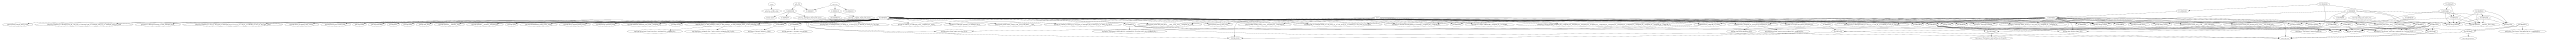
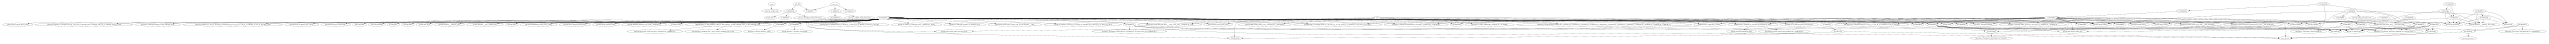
  digraph {
    fontname=Ubuntu
    node [fontname=Ubuntu]
    edge [fontname=Ubuntu]
    n1 [label=entry0]
    n2 [label="sym.imp.__uClibc_main"]
    n3 [label="sym._fini"]
    n4 [label="fcn.0804b270"]
    n5 [label="fcn.0804b2d8"]
    n6 [label="section..dtors"]
    n7 [label="fcn.0804b274"]
    n8 [label="sym.imp.__deregister_frame_info_bases"]
    n9 [label="sym._init"]
    n10 [label="fcn.0804b340"]
    n11 [label="fcn.0804e5f4"]
    n12 [label="unk.0x804b34b"]
    n13 [label="sym.imp.__register_frame_info_bases"]
    n14 [label="method.vector_nv::flat_message_.insert_nv::flat_message__nv::flat_message_const__nv::flat_message_const_"]
    n15 [label="sym.imp.vector_base::insert_raw_char__unsigned_int__unsigned_int_"]
    n16 [label="sym.imp.vector_unsigned_char_::vector_vector_unsigned_char__const_"]
    n17 [label="method.vector_unsigned_int_.push_back_unsigned_int_const_"]
    n18 [label="sym.imp.sizeOfAllocatedMem_void_"]
    n19 [label="sym.imp.vector_base::reserve_raw_unsigned_int__unsigned_int_"]
    n20 [label="method.vector_unsigned_int_.vector__"]
    n21 [label="sym.imp.vector_base::erase_raw_char__char_"]
    n22 [label=main]
    n23 [label="afd.imp.malloc"]
    n24 [label="method.nv::Looper.Looper_unsigned_int__unsigned_int__unsigned_int__unsigned_int__unsigned_int__unsigned_int__unsigned_int__unsigned_int__unsigned_int__unsigned_int__unsigned_int__unsigned_int__unsigned_int_"]
    n25 [label="sym.imp.nv::Looper::setupLeave_unsigned_int_"]
    n26 [label="sym.imp.string::string_char_const_"]
    n27 [label="sym.imp.AMap::AMap_string_const__unsigned_int__unsigned_int_"]
    n28 [label="sym.imp.string::freeptr__"]
    n29 [label="sym.imp.tree_base::tree_base_bool____void__void__void___unsigned_int__void_"]
    n30 [label="sym.imp.nv::Looper::addHandler_unsigned_int__nv::Handler_"]
    n31 [label="fcn.0804ae50"]
    n32 [label="sym.imp.tcgetattr"]
    n33 [label="sym.imp.operator___ostream__char_const_"]
    n34 [label="sym.imp.endl_ostream_"]
    n35 [label="fcn.0804ae9a"]
    n36 [label="sym.imp.tcsetattr"]
    n37 [label="fcn.0804afd6"]
    n38 [label="sym.imp.ioctl"]
+   n39 [label="fcn.0804bc04"]
    n40 [label="fcn.0804bc88"]
    n41 [label="sym.imp.tree_base::clear_void____tree_node_base__"]
    n42 [label="fcn.0804bcd6"]
    n43 [label="sym.imp.tree"]
    n44 [label="fcn.0804bbe6"]
    n45 [label="sym.imp.nv::ThinRunner::removeTimer_nv::TimerPtr_"]
    n46 [label="sym.imp.nv::getRunner__"]
    n47 [label="fcn.0804bb90"]
    n48 [label="sym.imp.nv::lstream::isMuted___const"]
    n49 [label="fcn.0804bbb1"]
    n50 [label="sym.imp.operator___ostream__string_view_"]
    n51 [label="fcn.0804baca"]
    n52 [label="sym.imp.abort"]
    n53 [label="sym.imp.nv::ThinRunner::addSocket_int__unsigned_int__function_void__int__unsigned_int___"]
    n54 [label="fcn.0804bd7a"]
    n55 [label="sym.imp.nv::ThinRunner::addTimer_unsigned_int__function_void_____"]
    n56 [label="sym.imp.tree_iterator_base::incr__"]
    n57 [label="fcn.0804be9c"]
    n58 [label="fcn.0804be5e"]
    n59 [label="sym.imp.nv::message::message__"]
    n60 [label="sym.imp.nv::message::insert_vector_nv::u32_array_id__unsigned_int__unsigned_int_"]
    n61 [label="sym.imp.void_nv::message::insert_nv::u32_id__nv::u32_id__nv::IdTraits_nv::u32_id_::set_type_"]
    n62 [label="fcn.0804ab00"]
    n63 [label="sym.imp.void_nv::message::insert_nv::u32_array_id__nv::u32_array_id__nv::IdTraits_nv::u32_array_id_::set_type_"]
    n64 [label="sym.imp.void_nv::message::insert_nv::string_id__nv::string_id__nv::IdTraits_nv::string_id_::set_type_"]
    n65 [label="sym.imp.nv::Handler::exchangeCmd_nv::message__unsigned_int__unsigned_int_"]
    n66 [label="sym.imp.nv::isError_nv::message_const__unsigned_int__string_"]
    n67 [label="sym.imp.nv::message::operator_nv::message_const_"]
    n68 [label="fcn.0804a7d0"]
    n69 [label="sym.imp.string::string__"]
    n70 [label="sym.imp.tree_base::insert_unique_void__tree_node_base____void__"]
    n71 [label="sym.imp.nv::IdTraits_nv::string_id_::set_type_nv::message::get_nv::string_id__nv::string_id__const"]
    n72 [label="sym.imp.string::assign_string_const_"]
    n73 [label="sym.imp.nv::IdTraits_nv::message_array_id_::set_type_nv::message::get_nv::message_array_id__nv::message_array_id__const"]
    n74 [label="sym.imp.nv::message::message_nv::flat_message_const_"]
    n75 [label="sym.imp.nv::IdTraits_nv::u32_id_::set_type_nv::message::get_nv::u32_id__nv::u32_id__nv::IdTraits_nv::u32_id_::set_type__const"]
    n76 [label="sym.imp.vector_unsigned_char_::vector__"]
    n77 [label="sym.imp.vector_base::vector_base__"]
    n78 [label="sym.imp.socket"]
    n79 [label="sym.imp.setsockopt"]
    n80 [label="sym.imp.bind"]
    n81 [label="sym.imp.listen"]
    n82 [label="sym.imp.inet_ntoa"]
    n83 [label="sym.imp.operator___ostream__char_"]
-   n84 [label="sym.imp.operator___ostream__unsigned_int_"]
+   n84 [label="sym.imp.operator___tree__unsigned_int_"]
    n85 [label="sym.imp.open"]
    n86 [label="sym.imp.normalizePath_string_const__string_"]
    n87 [label="sym.imp.string::append_string_const_"]
    n88 [label="sym.imp.string::operator_string_"]
    n89 [label="sym.imp.ofstream::ofstream_char_const__unsigned_int_"]
    n90 [label="sym.imp.accept"]
    n91 [label="sym.imp.close"]
    n92 [label="fcn.0804cf2a"]
-   n93 [label="fcn.0804cf98"]
    n94 [label="fcn.0804d000"]
    n95 [label="fcn.0804cff0"]
    n96 [label="fcn.0804bd27"]
    n97 [label="fcn.0804ba62"]
    n98 [label="sym.imp.memmove"]
    n99 [label="fcn.0804bbcc"]
    n100 [label="sym.imp.nv::ThinRunner::removeSocket_int_"]
    n101 [label="fcn.0804d2be"]
    n102 [label="fcn.0804bb5c"]
    n103 [label="fcn.0804bb4a"]
    n104 [label="sym.imp.ostream::flush__"]
    n105 [label="sym.imp.tree_base::erase_void__void____tree_node_base__"]
    n106 [label="sym.imp.tree_base::erase_tree_iterator_base__void____tree_node_base__"]
    n107 [label="fcn.0804cfc2"]
    n108 [label="fcn.0804b030"]
    n109 [label="fcn.0804aef0"]
    n110 [label="fcn.0804d098"]
    n111 [label="sym.imp.string::push_back_char_"]
    n112 [label="fcn.0804d1c2"]
    n113 [label="sym.imp.nv::ThinRunner::changeSocket_int__unsigned_int_"]
    n114 [label="fcn.0804e3b0"]
    n115 [label="fcn.0804d170"]
    n116 [label="fcn.0804e4b6"]
    n1 -> n2
    n3 -> n4
    n3 -> n5
    n5 -> n6
    n5 -> n7
    n5 -> n8
    n9 -> n4
    n9 -> n10
    n9 -> n11
    n10 -> n12
    n10 -> n13
    n14 -> n15
    n14 -> n16
    n17 -> n18
    n17 -> n19
    n20 -> n21
    n22 -> n23
    n22 -> n24
    n22 -> n25
    n22 -> n26
    n22 -> n27
    n22 -> n28
    n22 -> n29
    n22 -> n30
    n31 -> n32
    n31 -> n33
    n31 -> n34
    n35 -> n31
    n35 -> n33
    n35 -> n34
    n35 -> n36
    n37 -> n33
    n37 -> n34
    n37 -> n38
+   n39 -> n28
    n40 -> n41
    n42 -> n43
    n44 -> n45
    n47 -> n48
    n49 -> n50
    n51 -> n43
    n51 -> n46
    n51 -> n52
    n51 -> n53
    n54 -> n42
    n54 -> n44
    n54 -> n46
    n54 -> n52
    n54 -> n55
    n54 -> n56
    n57 -> n14
    n57 -> n17
    n57 -> n20
    n57 -> n21
    n57 -> n23
    n57 -> n26
    n57 -> n28
    n57 -> n29
    n57 -> n32
    n57 -> n33
    n57 -> n34
    n57 -> n36
    n57 -> n47
    n57 -> n49
    n57 -> n51
    n57 -> n54
    n57 -> n57
    n57 -> n58
    n57 -> n59
    n57 -> n60
    n57 -> n61
    n57 -> n62
    n57 -> n63
    n57 -> n64
    n57 -> n65
    n57 -> n66
    n57 -> n67
    n57 -> n68
    n57 -> n69
    n57 -> n70
    n57 -> n71
    n57 -> n72
    n57 -> n73
    n57 -> n74
    n57 -> n75
    n57 -> n76
    n57 -> n77
    n57 -> n78
    n57 -> n79
    n57 -> n80
    n57 -> n81
    n57 -> n82
    n57 -> n83
    n57 -> n84
    n57 -> n85
    n57 -> n86
    n57 -> n87
    n57 -> n88
    n57 -> n89
    n57 -> n90
    n57 -> n91
    n92 -> n23
    n92 -> n43
-   n93 -> n92
-   n94 -> n93
    n94 -> n95
    n96 -> n42
    n96 -> n46
    n96 -> n52
    n96 -> n55
    n97 -> n43
    n97 -> n98
    n99 -> n46
    n99 -> n100
    n101 -> n17
    n101 -> n20
    n101 -> n28
    n101 -> n41
    n101 -> n43
    n101 -> n44
    n101 -> n54
    n101 -> n56
    n101 -> n58
    n101 -> n59
    n101 -> n60
    n101 -> n61
    n101 -> n62
    n101 -> n63
    n101 -> n65
    n101 -> n68
    n101 -> n91
    n101 -> n99
    n101 -> n101
    n101 -> n102
    n101 -> n103
    n101 -> n104
    n101 -> n105
    n101 -> n106
    n107 -> n92
    n108 -> n33
    n108 -> n34
    n108 -> n37
    n108 -> n38
    n109 -> n31
    n109 -> n35
    n110 -> n28
    n110 -> n38
    n110 -> n69
    n110 -> n94
    n110 -> n96
    n110 -> n111
    n112 -> n46
    n112 -> n97
    n112 -> n113
    n114 -> n101
    n115 -> n42
    n115 -> n46
    n115 -> n52
    n115 -> n55
    n116 -> n56
    n116 -> n114
    n116 -> n115
  }
